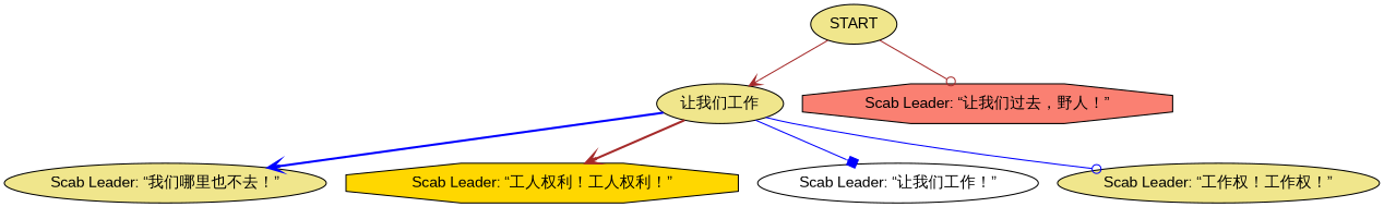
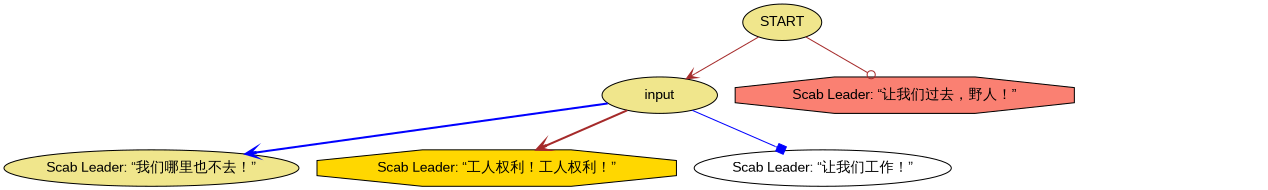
  digraph {
    fontname="Liberation Sans"
    node [fillcolor=khaki fontname="Liberation Sans" shape=ellipse style=filled]
    edge [arrowhead=vee color=brown fontname="Liberation Sans" style=solid]
    n1 [label=START]
-   n2 [label="让我们工作"]
+   n2 [label=input]
    n3 [fillcolor=salmon label="Scab Leader: “让我们过去，野人！”" shape=octagon]
    n4 [label="Scab Leader: “我们哪里也不去！”"]
    n5 [fillcolor=gold label="Scab Leader: “工人权利！工人权利！”" shape=octagon]
    n6 [fillcolor=white label="Scab Leader: “让我们工作！”"]
-   n7 [label="Scab Leader: “工作权！工作权！”"]
    n1 -> n2
    n1 -> n3 [arrowhead=odot]
    n2 -> n4 [color=blue style=bold]
    n2 -> n5 [style=bold]
    n2 -> n6 [arrowhead=box color=blue]
-   n2 -> n7 [arrowhead=odot color=blue]
  }
